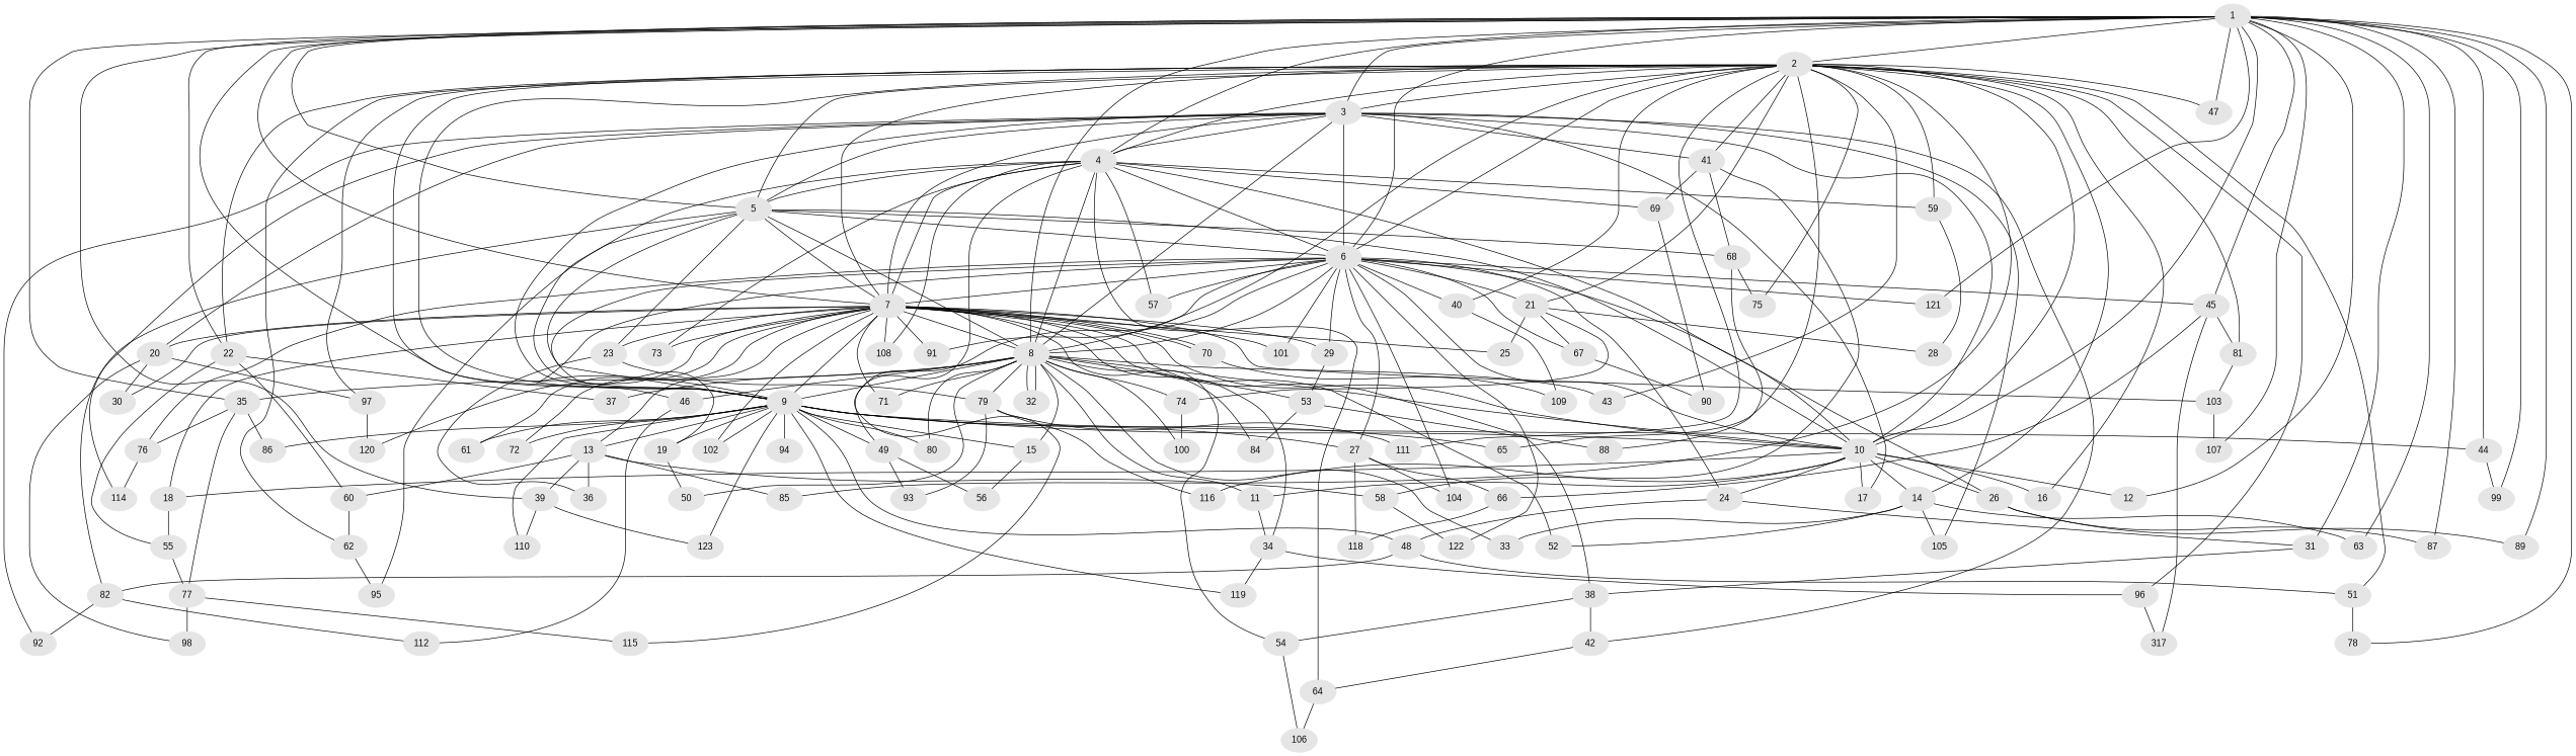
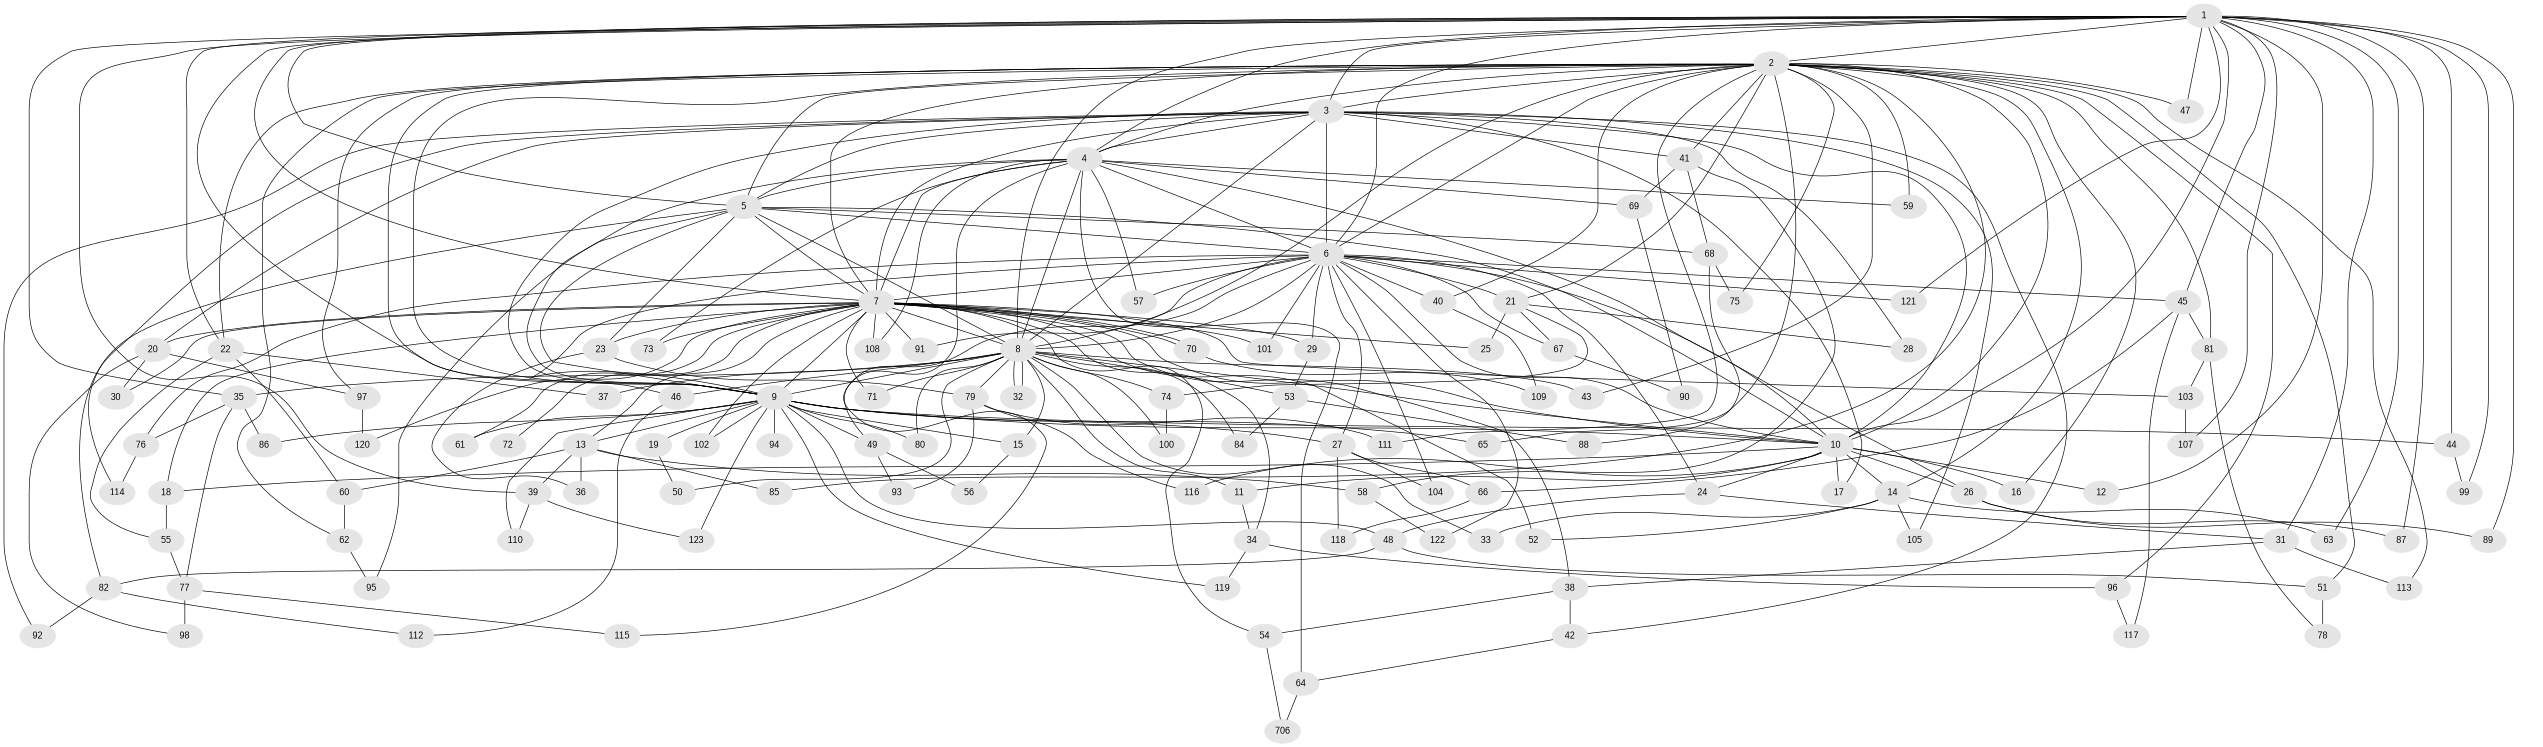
  graph {
    fontname="Liberation Sans"
    node [color=gray90 fontname="Liberation Sans" style=filled]
    edge [fontname="Liberation Sans"]
    1
    2
    3
    4
    5
    6
    7
    8
    9
    10
    12
    22
    31
    35
    39
    44
    45
    47
    63
    78
    87
    89
    99
    107
    121
    14
    16
    21
    40
    41
    43
    46
    51
    59
    62
    65
    75
    81
    85
    96
    97
    111
+   113
    17
    20
    28
    42
    92
    105
    114
    57
    64
    69
    73
    108
    115
    23
    68
    82
    95
    19
    24
    26
    27
    29
    49
    67
    76
    91
    101
    104
    122
    13
    18
    25
    30
    34
    38
    52
    54
    61
    70
    71
    72
    102
    103
    120
    11
    15
    32
    33
    37
    50
    53
    74
    79
    80
    84
    100
    48
    86
    94
    110
    119
    123
    116
    60
    55
    77
    66
-   117 [label=317]
+   117
    109
    58
    112
    98
-   106
+   106 [label=706]
    90
    36
    88
    118
    56
    93
    1 -- 2
    1 -- 3
    1 -- 4
    1 -- 5
    1 -- 6
    1 -- 7
    1 -- 8
    1 -- 9
    1 -- 10
    1 -- 12
    1 -- 22
    1 -- 31
    1 -- 35
    1 -- 39
    1 -- 44
    1 -- 45
    1 -- 47
    1 -- 63
-   1 -- 78
+   81 -- 78
    1 -- 87
    1 -- 89
    1 -- 99
    1 -- 107
    1 -- 121
    2 -- 3
    2 -- 4
    2 -- 5
    2 -- 6
    2 -- 7
    2 -- 8
    2 -- 9
    2 -- 10
    2 -- 22
    2 -- 47
    2 -- 14
    2 -- 16
    2 -- 21
    2 -- 40
    2 -- 41
    2 -- 43
    2 -- 46
    2 -- 51
    2 -- 59
    2 -- 62
    2 -- 65
    2 -- 75
    2 -- 81
    2 -- 85
    2 -- 96
    2 -- 97
    2 -- 111
+   2 -- 113
    3 -- 4
    3 -- 5
    3 -- 6
    3 -- 7
    3 -- 8
    3 -- 9
    3 -- 10
    3 -- 41
    3 -- 17
    3 -- 20
-   59 -- 28
+   3 -- 28
    3 -- 42
    3 -- 92
    3 -- 105
    3 -- 114
    4 -- 5
    4 -- 6
    4 -- 7
    4 -- 8
    4 -- 9
    4 -- 10
    4 -- 59
    4 -- 57
    4 -- 64
    4 -- 69
    4 -- 73
    4 -- 108
    4 -- 115
    5 -- 6
    5 -- 7
    5 -- 8
    5 -- 9
    5 -- 10
    5 -- 23
    5 -- 68
    5 -- 82
    5 -- 95
    6 -- 7
    6 -- 8
    6 -- 9
    6 -- 10
    6 -- 45
    6 -- 121
    6 -- 21
    6 -- 40
    6 -- 57
-   6 -- 19
    6 -- 24
    6 -- 26
    6 -- 27
    6 -- 29
    6 -- 49
    6 -- 67
    6 -- 76
    6 -- 91
    6 -- 101
    6 -- 104
    6 -- 122
    7 -- 8
    7 -- 9
    7 -- 10
    7 -- 20
    7 -- 73
    7 -- 108
    7 -- 23
    7 -- 29
    7 -- 91
    7 -- 101
    7 -- 13
    7 -- 18
    7 -- 25
    7 -- 30
    7 -- 34
    7 -- 38
    7 -- 52
    7 -- 54
    7 -- 61
    7 -- 70
    7 -- 70
    7 -- 71
    7 -- 72
    7 -- 102
    7 -- 103
    7 -- 120
    8 -- 9
    8 -- 10
    8 -- 35
    8 -- 43
    8 -- 46
    8 -- 71
    8 -- 11
    8 -- 15
    8 -- 32
    8 -- 32
    8 -- 33
    8 -- 37
    8 -- 50
    8 -- 53
    8 -- 74
    8 -- 79
    8 -- 80
    8 -- 84
    8 -- 100
    9 -- 10
    9 -- 44
    9 -- 65
    9 -- 19
    9 -- 27
    9 -- 49
    9 -- 13
    9 -- 61
-   9 -- 72
    9 -- 102
    9 -- 15
    9 -- 80
    9 -- 48
    9 -- 86
    9 -- 94
    9 -- 110
    9 -- 119
    9 -- 123
    10 -- 12
    10 -- 14
    10 -- 16
    10 -- 17
    10 -- 24
    10 -- 26
    10 -- 18
    10 -- 11
    10 -- 116
    22 -- 37
    22 -- 60
    22 -- 55
+   31 -- 113
    31 -- 38
    35 -- 76
    35 -- 86
    35 -- 77
    39 -- 110
    39 -- 123
    44 -- 99
    45 -- 81
    45 -- 66
    45 -- 117
    14 -- 63
    14 -- 105
    14 -- 52
    14 -- 33
    21 -- 28
    21 -- 67
    21 -- 25
    21 -- 74
    40 -- 109
    41 -- 69
    41 -- 68
    41 -- 58
    46 -- 112
    51 -- 78
    62 -- 95
    81 -- 103
    96 -- 117
    97 -- 120
    20 -- 97
    20 -- 30
    20 -- 98
    42 -- 64
    64 -- 106
    69 -- 90
    23 -- 79
    23 -- 36
    68 -- 75
    68 -- 88
    82 -- 92
    82 -- 112
    19 -- 50
    24 -- 31
    24 -- 48
    26 -- 87
    26 -- 89
    27 -- 104
    27 -- 66
    27 -- 118
    29 -- 53
    49 -- 56
    49 -- 93
    67 -- 90
    76 -- 114
    13 -- 39
    13 -- 85
    13 -- 60
    13 -- 58
    13 -- 36
    18 -- 55
    34 -- 96
    34 -- 119
    38 -- 42
    38 -- 54
    54 -- 106
    70 -- 109
    103 -- 107
    11 -- 34
    15 -- 56
    53 -- 84
    53 -- 88
    74 -- 100
    79 -- 111
    79 -- 116
    79 -- 93
    48 -- 51
    48 -- 82
    60 -- 62
    55 -- 77
    77 -- 115
    77 -- 98
    66 -- 118
    58 -- 122
  }
